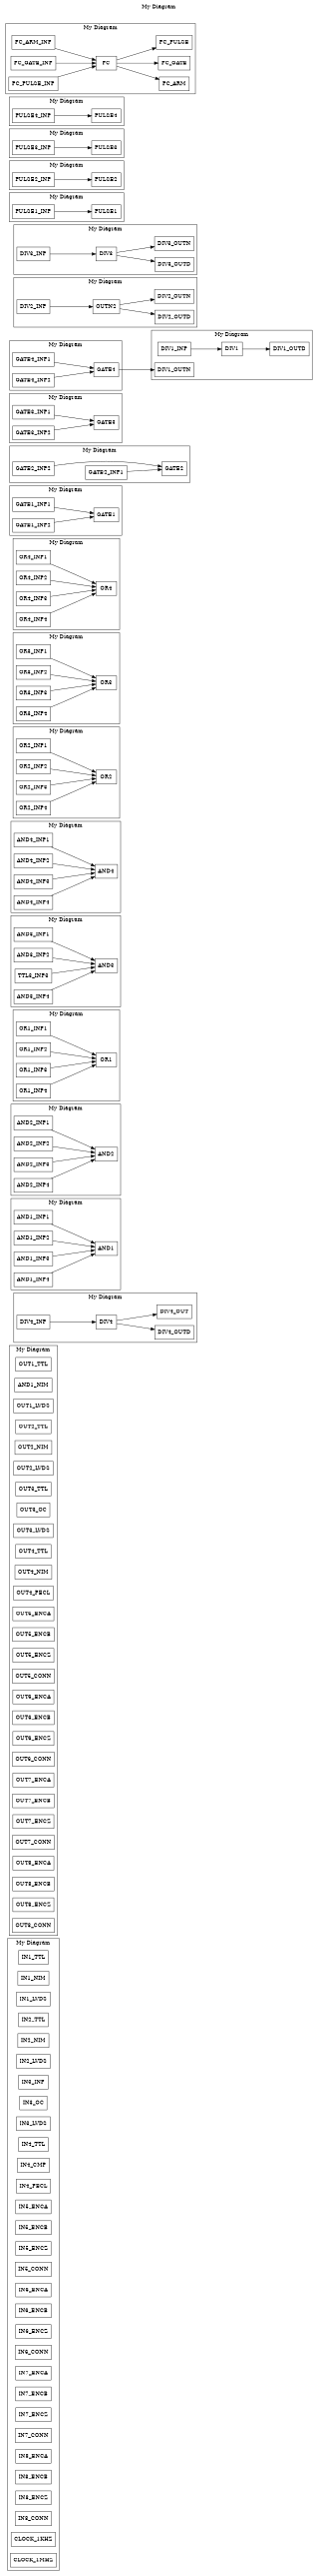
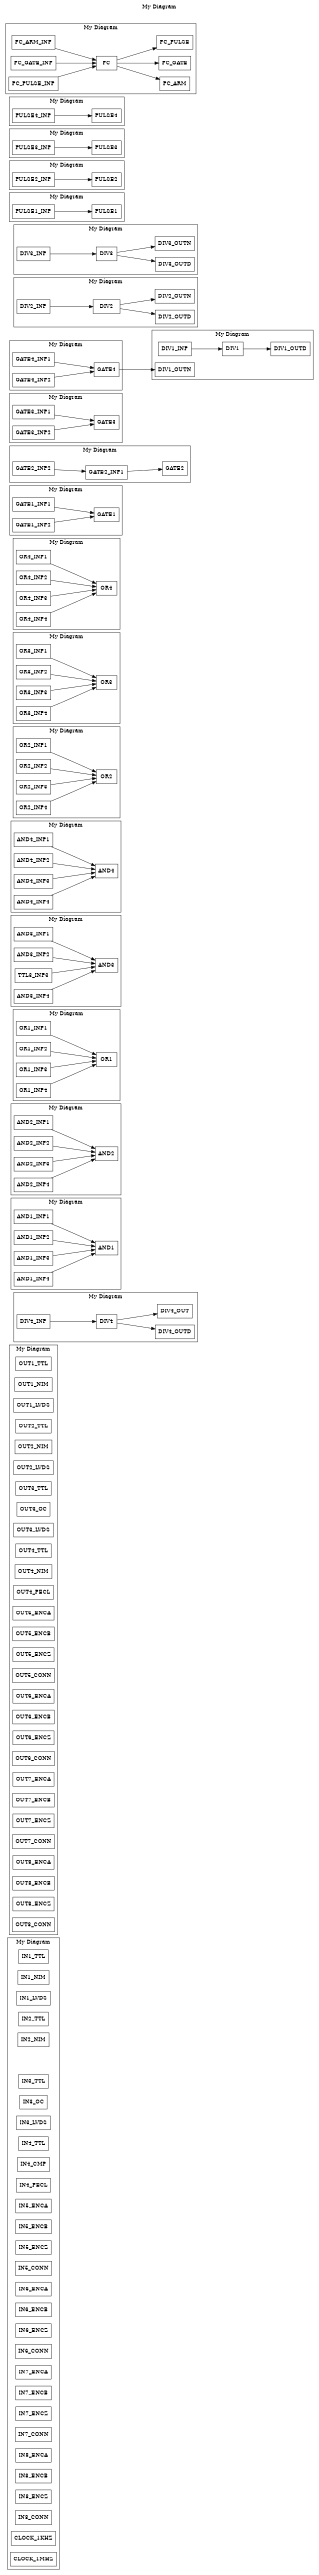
  digraph {
    compound=true
    label="My Diagram"
    labelloc=t
    rankdir=LR
    ranksep=1
    node [shape=box]
    IN1_TTL
    IN1_NIM
    IN1_LVDS
    IN2_TTL
    IN2_NIM
-   IN2_LVDS
-   IN3_TTL [label=IN3_INP]
+   IN3_TTL
    IN3_OC
    IN3_LVDS
    IN4_TTL
    IN4_CMP
    IN4_PECL
    IN5_ENCA
    IN5_ENCB
    IN5_ENCZ
    IN5_CONN
    IN6_ENCA
    IN6_ENCB
    IN6_ENCZ
    IN6_CONN
    IN7_ENCA
    IN7_ENCB
    IN7_ENCZ
    IN7_CONN
    IN8_ENCA
    IN8_ENCB
    IN8_ENCZ
    IN8_CONN
    CLOCK_1KHZ
    CLOCK_1MHZ
    OUT1_TTL
-   OUT1_NIM [label=AND1_NIM]
+   OUT1_NIM
    OUT1_LVDS
    OUT2_TTL
    OUT2_NIM
    OUT2_LVDS
    OUT3_TTL
    OUT3_OC
    OUT3_LVDS
    OUT4_TTL
    OUT4_NIM
    OUT4_PECL
    OUT5_ENCA
    OUT5_ENCB
    OUT5_ENCZ
    OUT5_CONN
    OUT6_ENCA
    OUT6_ENCB
    OUT6_ENCZ
    OUT6_CONN
    OUT7_ENCA
    OUT7_ENCB
    OUT7_ENCZ
    OUT7_CONN
    OUT8_ENCA
    OUT8_ENCB
    OUT8_ENCZ
    OUT8_CONN
    DIV4_INP
    DIV4
    DIV4_OUTD
    n62 [label=DIV4_OUT]
    AND1_INP1
    AND1
    AND1_INP2
    AND1_INP3
    AND1_INP4
    AND2_INP1
    AND2
    AND2_INP2
    AND2_INP3
    AND2_INP4
    OR1_INP1
    OR1
    OR1_INP2
    OR1_INP3
    OR1_INP4
    AND3_INP1
    AND3
    AND3_INP2
    n81 [label=TTL3_INP3]
    AND3_INP4
    AND4_INP1
    AND4
    AND4_INP2
    AND4_INP3
    AND4_INP4
    OR2_INP1
    OR2
    OR2_INP2
    OR2_INP3
    OR2_INP4
    OR3_INP1
    OR3
    OR3_INP2
    OR3_INP3
    OR3_INP4
    OR4_INP1
    OR4
    OR4_INP2
    OR4_INP3
    OR4_INP4
    GATE1_INP1
    GATE1
    GATE1_INP2
    GATE2_INP1
    GATE2
    GATE2_INP2
    GATE3_INP1
    GATE3
    GATE3_INP2
    GATE4_INP1
    GATE4
    GATE4_INP2
    DIV1_INP
    DIV1
    DIV1_OUTD
    DIV1_OUTN
    DIV2_INP
-   DIV2 [label=OUTN2]
+   DIV2
    DIV2_OUTD
    DIV2_OUTN
    DIV3_INP
    DIV3
    DIV3_OUTD
    DIV3_OUTN
    PULSE1_INP
    PULSE1
    PULSE2_INP
    PULSE2
    PULSE3_INP
    PULSE3
    PULSE4_INP
    PULSE4
    PC_ARM_INP
    PC
    PC_ARM
    PC_GATE
    PC_PULSE
    PC_GATE_INP
    PC_PULSE_INP
    subgraph cluster_1 {
      rank=source
      IN1_TTL
      IN1_NIM
      IN1_LVDS
      IN2_TTL
      IN2_NIM
-     IN2_LVDS
      IN3_TTL
      IN3_OC
      IN3_LVDS
      IN4_TTL
      IN4_CMP
      IN4_PECL
      IN5_ENCA
      IN5_ENCB
      IN5_ENCZ
      IN5_CONN
      IN6_ENCA
      IN6_ENCB
      IN6_ENCZ
      IN6_CONN
      IN7_ENCA
      IN7_ENCB
      IN7_ENCZ
      IN7_CONN
      IN8_ENCA
      IN8_ENCB
      IN8_ENCZ
      IN8_CONN
      CLOCK_1KHZ
      CLOCK_1MHZ
    }
    subgraph cluster_2 {
      rank=sink
      OUT1_TTL
      OUT1_NIM
      OUT1_LVDS
      OUT2_TTL
      OUT2_NIM
      OUT2_LVDS
      OUT3_TTL
      OUT3_OC
      OUT3_LVDS
      OUT4_TTL
      OUT4_NIM
      OUT4_PECL
      OUT5_ENCA
      OUT5_ENCB
      OUT5_ENCZ
      OUT5_CONN
      OUT6_ENCA
      OUT6_ENCB
      OUT6_ENCZ
      OUT6_CONN
      OUT7_ENCA
      OUT7_ENCB
      OUT7_ENCZ
      OUT7_CONN
      OUT8_ENCA
      OUT8_ENCB
      OUT8_ENCZ
      OUT8_CONN
    }
    subgraph cluster_3 {
      DIV4_INP
      DIV4
      DIV4_OUTD
      n62
    }
    subgraph cluster_4 {
      AND1_INP1
      AND1
      AND1_INP2
      AND1_INP3
      AND1_INP4
    }
    subgraph cluster_5 {
      AND2_INP1
      AND2
      AND2_INP2
      AND2_INP3
      AND2_INP4
    }
    subgraph cluster_6 {
      OR1_INP1
      OR1
      OR1_INP2
      OR1_INP3
      OR1_INP4
    }
    subgraph cluster_7 {
      AND3_INP1
      AND3
      AND3_INP2
      n81
      AND3_INP4
    }
    subgraph cluster_8 {
      AND4_INP1
      AND4
      AND4_INP2
      AND4_INP3
      AND4_INP4
    }
    subgraph cluster_9 {
      OR2_INP1
      OR2
      OR2_INP2
      OR2_INP3
      OR2_INP4
    }
    subgraph cluster_10 {
      OR3_INP1
      OR3
      OR3_INP2
      OR3_INP3
      OR3_INP4
    }
    subgraph cluster_11 {
      OR4_INP1
      OR4
      OR4_INP2
      OR4_INP3
      OR4_INP4
    }
    subgraph cluster_12 {
      GATE1_INP1
      GATE1
      GATE1_INP2
    }
    subgraph cluster_13 {
      GATE2_INP1
      GATE2
      GATE2_INP2
    }
    subgraph cluster_14 {
      GATE3_INP1
      GATE3
      GATE3_INP2
    }
    subgraph cluster_15 {
      GATE4_INP1
      GATE4
      GATE4_INP2
    }
    subgraph cluster_16 {
      DIV1_INP
      DIV1
      DIV1_OUTD
      DIV1_OUTN
    }
    subgraph cluster_17 {
      DIV2_INP
      DIV2
      DIV2_OUTD
      DIV2_OUTN
    }
    subgraph cluster_18 {
      DIV3_INP
      DIV3
      DIV3_OUTD
      DIV3_OUTN
    }
    subgraph cluster_19 {
      PULSE1_INP
      PULSE1
    }
    subgraph cluster_20 {
      PULSE2_INP
      PULSE2
    }
    subgraph cluster_21 {
      PULSE3_INP
      PULSE3
    }
    subgraph cluster_22 {
      PULSE4_INP
      PULSE4
    }
    subgraph cluster_23 {
      PC_ARM_INP
      PC
      PC_ARM
      PC_GATE
      PC_PULSE
      PC_GATE_INP
      PC_PULSE_INP
    }
    DIV4_INP -> DIV4
    DIV4 -> DIV4_OUTD
    DIV4 -> n62
    AND1_INP1 -> AND1
    AND1_INP2 -> AND1
    AND1_INP3 -> AND1
    AND1_INP4 -> AND1
    AND2_INP1 -> AND2
    AND2_INP2 -> AND2
    AND2_INP3 -> AND2
    AND2_INP4 -> AND2
    OR1_INP1 -> OR1
    OR1_INP2 -> OR1
    OR1_INP3 -> OR1
    OR1_INP4 -> OR1
    AND3_INP1 -> AND3
    AND3_INP2 -> AND3
    n81 -> AND3
    AND3_INP4 -> AND3
    AND4_INP1 -> AND4
    AND4_INP2 -> AND4
    AND4_INP3 -> AND4
    AND4_INP4 -> AND4
    OR2_INP1 -> OR2
    OR2_INP2 -> OR2
    OR2_INP3 -> OR2
    OR2_INP4 -> OR2
    OR3_INP1 -> OR3
    OR3_INP2 -> OR3
    OR3_INP3 -> OR3
    OR3_INP4 -> OR3
    OR4_INP1 -> OR4
    OR4_INP2 -> OR4
    OR4_INP3 -> OR4
    OR4_INP4 -> OR4
    GATE1_INP1 -> GATE1
    GATE1_INP2 -> GATE1
    GATE2_INP1 -> GATE2
-   GATE2_INP2 -> GATE2
+   GATE2_INP2 -> GATE2_INP1
    GATE3_INP1 -> GATE3
    GATE3_INP2 -> GATE3
    GATE4_INP1 -> GATE4
    GATE4 -> DIV1_OUTN
    GATE4_INP2 -> GATE4
    DIV1_INP -> DIV1
    DIV1 -> DIV1_OUTD
    DIV2_INP -> DIV2
    DIV2 -> DIV2_OUTD
    DIV2 -> DIV2_OUTN
    DIV3_INP -> DIV3
    DIV3 -> DIV3_OUTD
    DIV3 -> DIV3_OUTN
    PULSE1_INP -> PULSE1
    PULSE2_INP -> PULSE2
    PULSE3_INP -> PULSE3
    PULSE4_INP -> PULSE4
    PC_ARM_INP -> PC
    PC -> PC_ARM
    PC -> PC_GATE
    PC -> PC_PULSE
    PC_GATE_INP -> PC
    PC_PULSE_INP -> PC
  }
